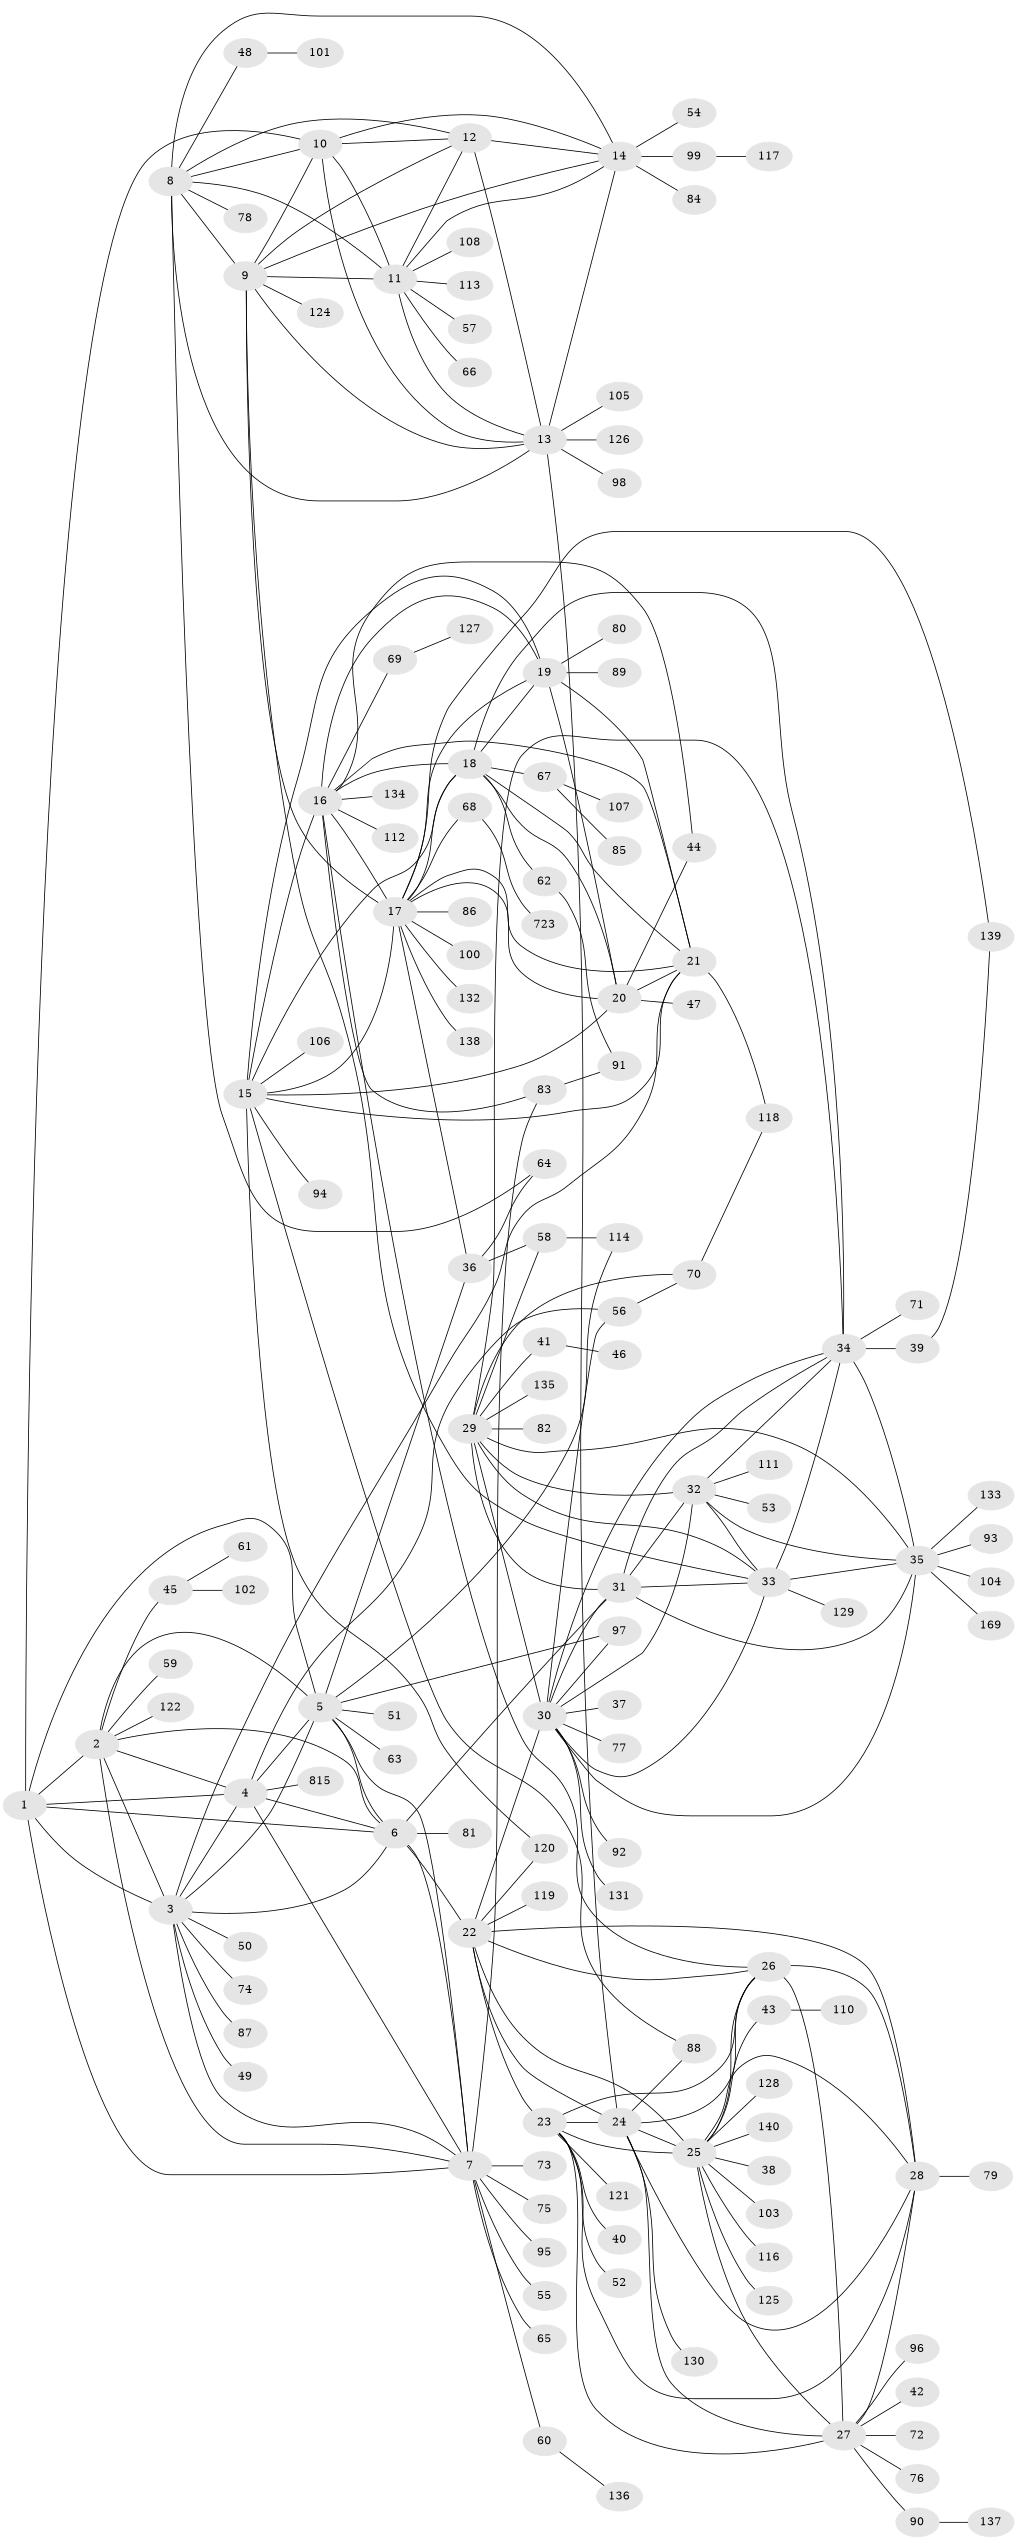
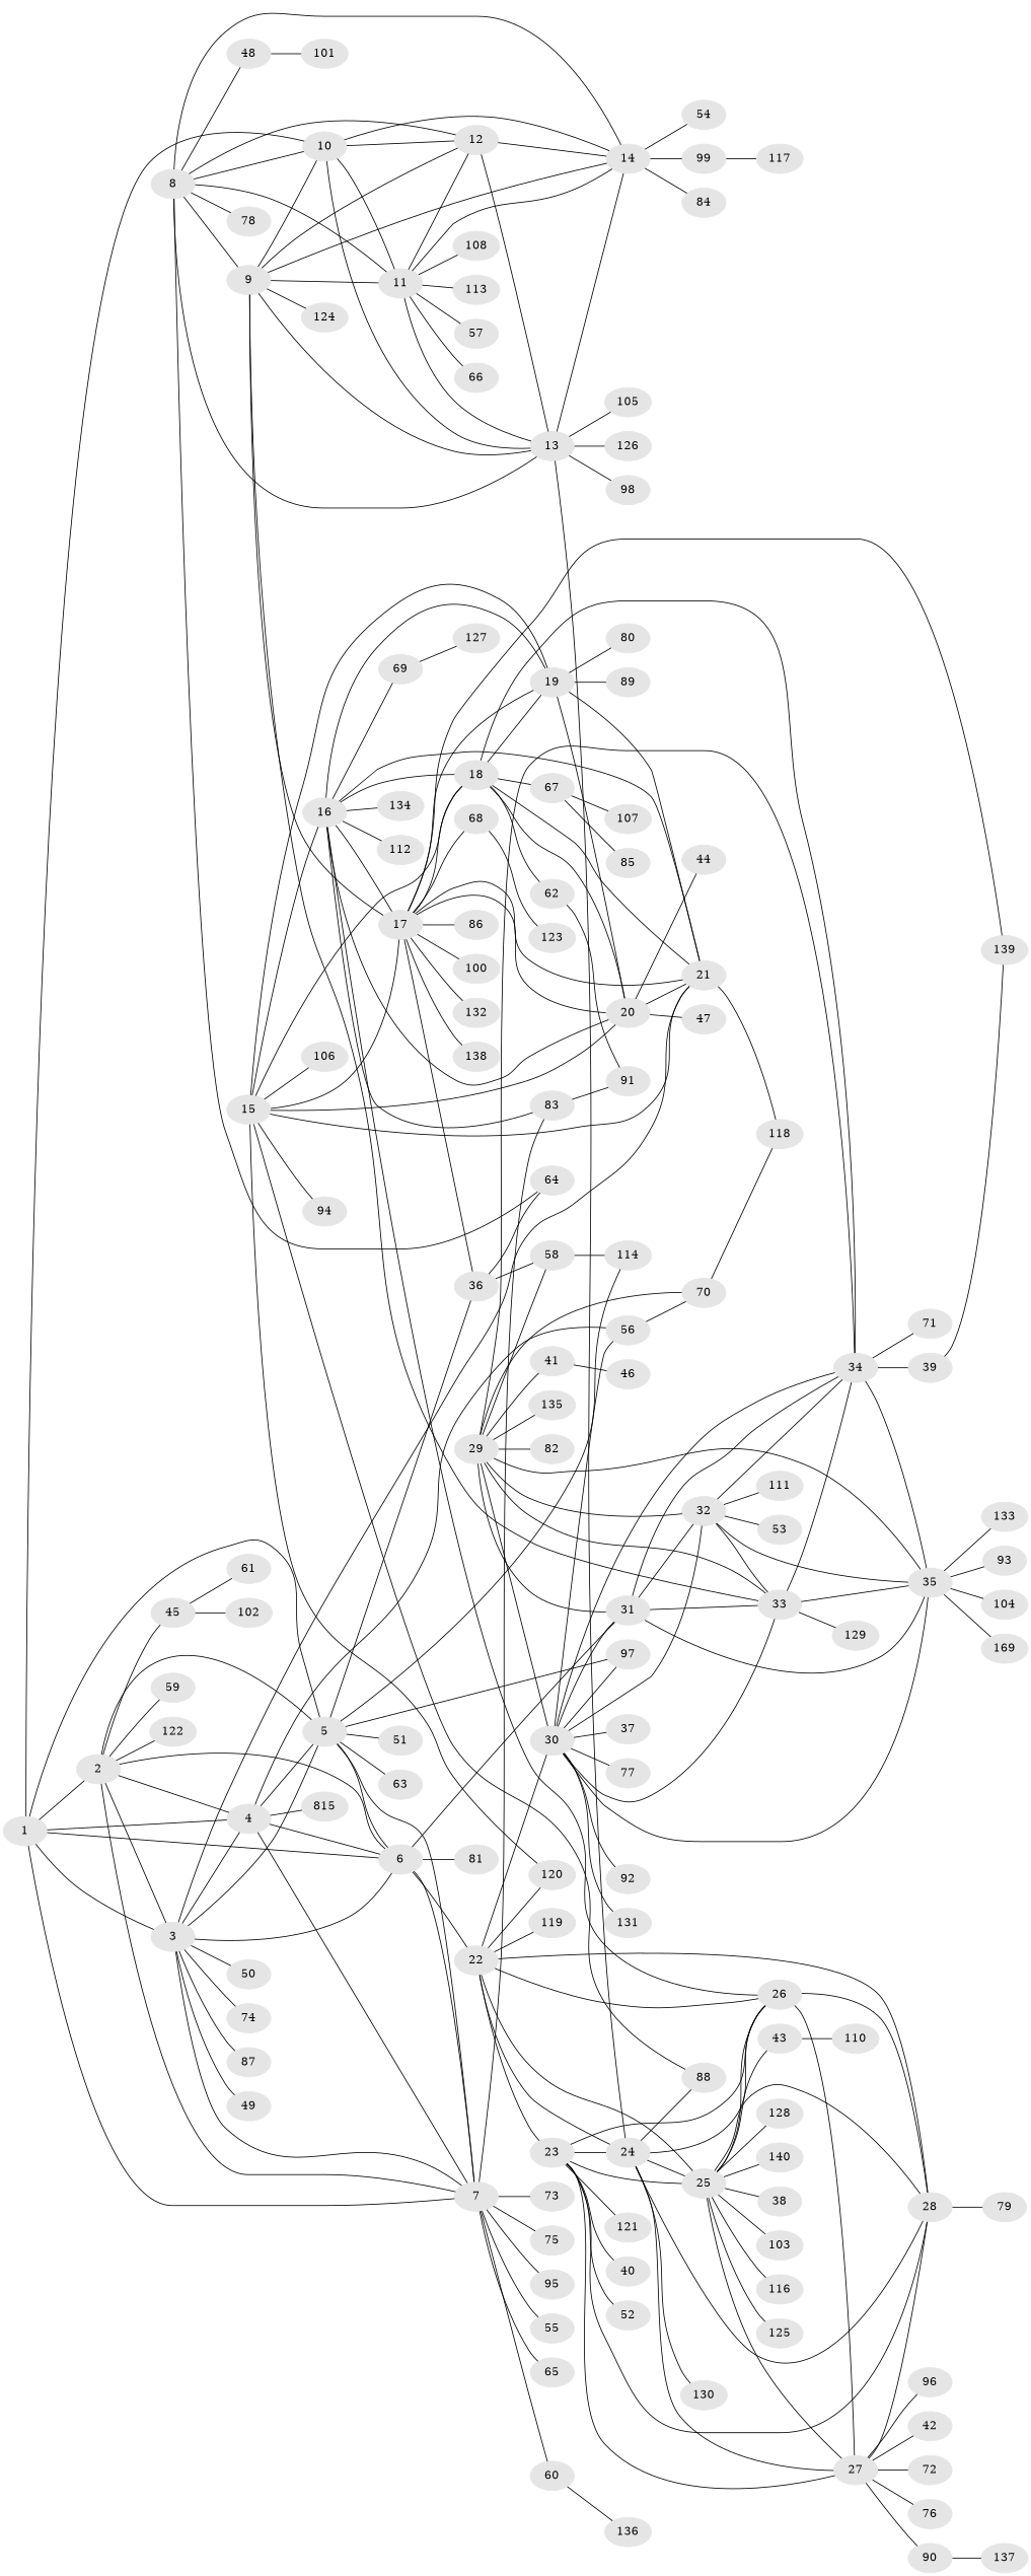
  graph {
    rankdir=LR
    node [color=gray90 style=filled]
    1
    2
    3
    4
    5
    6
    7
    10
    45
    59
    122
    21
    49
    50
    74
    87
    56
    n18 [label=815]
    36
    51
    63
    97
    114
    22
    31
    81
    55
    60
    65
    73
    75
    83
    95
    11
    12
    13
    14
    61
    102
    118
    70
    64
    58
    24
    120
    26
    23
    25
    28
    30
    119
    33
    34
    32
    35
    136
    91
    8
    9
    48
    78
    17
    124
    57
    66
    108
    113
    98
    105
    126
    54
    84
    99
    101
    18
    19
    20
    68
    86
    100
    132
    138
    139
    129
    88
    27
    130
    117
    15
    16
    94
    106
    69
    112
    134
    62
    67
    80
    89
    44
    47
    127
-   123 [label=723]
+   123
    39
    71
    85
    107
    40
    52
    121
    38
    43
    103
    116
    125
    128
    140
    42
    72
    76
    90
    96
    79
    37
    77
    92
    131
    110
    137
    29
    41
    82
    135
    53
    111
    93
    104
    n138 [label=169]
    133
    46
    1 -- 2
    1 -- 3
    1 -- 4
    1 -- 5
    1 -- 6
    1 -- 7
    1 -- 10
    2 -- 3
    2 -- 4
    2 -- 5
    2 -- 6
    2 -- 7
    2 -- 45
    2 -- 59
    2 -- 122
    3 -- 4
    3 -- 5
    3 -- 6
    3 -- 7
    3 -- 21
    3 -- 49
    3 -- 50
    3 -- 74
    3 -- 87
    4 -- 5
    4 -- 6
    4 -- 7
    4 -- 56
    4 -- n18
    5 -- 6
    5 -- 7
    5 -- 36
    5 -- 51
    5 -- 63
    5 -- 97
    5 -- 114
    6 -- 7
    6 -- 22
    6 -- 31
    6 -- 81
    7 -- 55
    7 -- 60
    7 -- 65
    7 -- 73
    7 -- 75
    7 -- 83
    7 -- 95
    10 -- 11
    10 -- 12
    10 -- 13
    10 -- 14
    45 -- 61
    45 -- 102
    21 -- 118
    56 -- 70
    36 -- 64
    36 -- 58
    22 -- 24
    22 -- 120
    22 -- 26
    22 -- 23
    22 -- 25
    22 -- 28
    22 -- 30
    22 -- 119
    31 -- 33
    31 -- 34
    31 -- 32
    31 -- 35
    60 -- 136
    83 -- 91
    11 -- 12
    11 -- 13
    11 -- 14
    11 -- 57
    11 -- 66
    11 -- 108
    11 -- 113
    12 -- 13
    12 -- 14
    13 -- 14
    13 -- 24
    13 -- 98
    13 -- 105
    13 -- 126
    14 -- 54
    14 -- 84
    14 -- 99
    70 -- 118
    58 -- 114
    24 -- 26
    24 -- 25
    24 -- 28
    24 -- 88
    24 -- 27
    24 -- 130
    26 -- 28
    26 -- 27
    23 -- 24
    23 -- 26
    23 -- 25
    23 -- 28
    23 -- 27
    23 -- 40
    23 -- 52
    23 -- 121
    25 -- 26
    25 -- 28
    25 -- 27
    25 -- 38
    25 -- 43
    25 -- 103
    25 -- 116
    25 -- 125
    25 -- 128
    25 -- 140
    28 -- 79
    30 -- 56
    30 -- 97
    30 -- 31
    30 -- 33
    30 -- 34
    30 -- 32
    30 -- 35
    30 -- 37
    30 -- 77
    30 -- 92
    30 -- 131
    33 -- 34
    33 -- 35
    33 -- 129
    34 -- 35
    34 -- 39
    34 -- 71
    32 -- 33
    32 -- 34
    32 -- 35
    32 -- 53
    32 -- 111
    35 -- 93
    35 -- 104
    35 -- n138
    35 -- 133
    8 -- 10
    8 -- 11
    8 -- 12
    8 -- 13
    8 -- 14
    8 -- 64
    8 -- 9
    8 -- 48
    8 -- 78
    9 -- 10
    9 -- 11
    9 -- 12
    9 -- 13
    9 -- 14
    9 -- 33
    9 -- 17
    9 -- 124
    48 -- 101
    17 -- 21
    17 -- 36
    17 -- 18
    17 -- 19
    17 -- 20
    17 -- 68
    17 -- 86
    17 -- 100
    17 -- 132
    17 -- 138
    17 -- 139
    99 -- 117
    18 -- 21
    18 -- 34
    18 -- 19
    18 -- 20
    18 -- 62
    18 -- 67
    19 -- 21
    19 -- 20
    19 -- 80
    19 -- 89
    20 -- 21
    20 -- 44
    20 -- 47
    68 -- 123
    27 -- 28
    27 -- 42
    27 -- 72
    27 -- 76
    27 -- 90
    27 -- 96
    15 -- 21
    15 -- 120
    15 -- 17
    15 -- 18
    15 -- 19
    15 -- 20
    15 -- 88
    15 -- 16
    15 -- 94
    15 -- 106
    16 -- 21
    16 -- 83
    16 -- 26
    16 -- 17
    16 -- 18
    16 -- 19
-   16 -- 44
+   16 -- 20
    16 -- 69
    16 -- 112
    16 -- 134
    69 -- 127
    62 -- 91
    67 -- 85
    67 -- 107
    39 -- 139
    43 -- 110
    90 -- 137
    29 -- 31
    29 -- 70
    29 -- 58
    29 -- 30
    29 -- 33
    29 -- 34
    29 -- 32
    29 -- 35
    29 -- 41
    29 -- 82
    29 -- 135
    41 -- 46
  }
